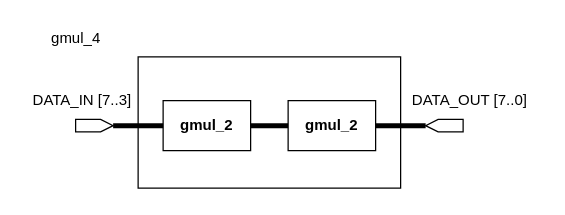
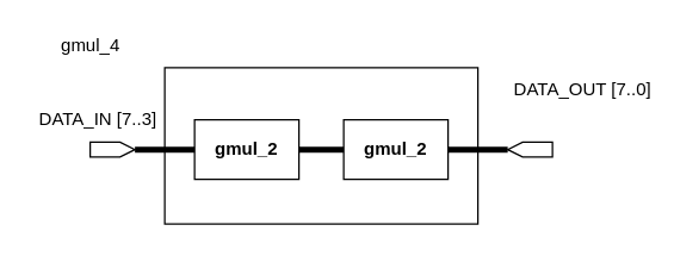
  <mxCell id="0" />
  <mxCell id="1" parent="0" />
  <mxCell id="2" value="" style="rounded=0;whiteSpace=wrap;html=1;fillColor=none;" parent="1" vertex="1"><mxGeometry x="110" y="45" width="210" height="105" as="geometry" /></mxCell>
  <mxCell id="3" value="&lt;b&gt;gmul_2&lt;/b&gt;" style="rounded=0;whiteSpace=wrap;html=1;" parent="1" vertex="1"><mxGeometry x="130" y="80" width="70" height="40" as="geometry" /></mxCell>
  <mxCell id="4" value="&lt;b&gt;gmul_2&lt;/b&gt;" style="rounded=0;whiteSpace=wrap;html=1;" parent="1" vertex="1"><mxGeometry x="230" y="80" width="70" height="40" as="geometry" /></mxCell>
  <mxCell id="5" value="" style="endArrow=none;html=1;exitX=1;exitY=0.5;exitDx=0;exitDy=0;entryX=0;entryY=0.5;entryDx=0;entryDy=0;strokeWidth=4;" parent="1" source="3" target="4" edge="1"><mxGeometry width="50" height="50" relative="1" as="geometry"><mxPoint x="260" y="110" as="sourcePoint" /><mxPoint x="310" y="60" as="targetPoint" /></mxGeometry></mxCell>
  <mxCell id="6" value="" style="shape=mxgraph.arrows2.arrow;verticalLabelPosition=bottom;shadow=0;dashed=0;align=center;html=1;verticalAlign=top;strokeWidth=1;dy=0;dx=10;notch=0;" parent="1" vertex="1"><mxGeometry x="60" y="95" width="30" height="10" as="geometry" /></mxCell>
  <mxCell id="7" value="" style="shape=mxgraph.arrows2.arrow;verticalLabelPosition=bottom;shadow=0;dashed=0;align=center;html=1;verticalAlign=top;strokeWidth=1;dy=0;dx=10;notch=0;flipH=1;" parent="1" vertex="1"><mxGeometry x="340" y="95" width="30" height="10" as="geometry" /></mxCell>
  <mxCell id="8" value="" style="endArrow=none;html=1;strokeWidth=4;exitX=1;exitY=0.5;exitDx=0;exitDy=0;exitPerimeter=0;entryX=0;entryY=0.5;entryDx=0;entryDy=0;" parent="1" source="6" target="3" edge="1"><mxGeometry width="50" height="50" relative="1" as="geometry"><mxPoint x="170" y="100" as="sourcePoint" /><mxPoint x="220" y="50" as="targetPoint" /></mxGeometry></mxCell>
  <mxCell id="9" value="" style="endArrow=none;html=1;strokeWidth=4;entryX=1;entryY=0.5;entryDx=0;entryDy=0;entryPerimeter=0;exitX=1;exitY=0.5;exitDx=0;exitDy=0;" parent="1" source="4" target="7" edge="1"><mxGeometry width="50" height="50" relative="1" as="geometry"><mxPoint x="170" y="100" as="sourcePoint" /><mxPoint x="220" y="50" as="targetPoint" /></mxGeometry></mxCell>
  <mxCell id="10" value="gmul_4" style="text;html=1;align=center;verticalAlign=middle;resizable=0;points=[];autosize=1;strokeColor=none;" parent="1" vertex="1"><mxGeometry x="35" y="20" width="50" height="20" as="geometry" /></mxCell>
  <mxCell id="11" value="DATA_IN [7..3]" style="text;html=1;align=center;verticalAlign=middle;resizable=0;points=[];autosize=1;strokeColor=none;" parent="1" vertex="1"><mxGeometry x="20" y="70" width="90" height="20" as="geometry" /></mxCell>
- <mxCell id="12" value="DATA_OUT [7..0]" style="text;html=1;align=center;verticalAlign=middle;resizable=0;points=[];autosize=1;strokeColor=none;" parent="1" vertex="1"><mxGeometry x="320" y="70" width="110" height="20" as="geometry" /></mxCell>
+ <mxCell id="12" value="DATA_OUT [7..0]" style="text;html=1;align=center;verticalAlign=middle;resizable=0;points=[];autosize=1;strokeColor=none;" parent="1" vertex="1"><mxGeometry x="335" y="50" width="110" height="20" as="geometry" /></mxCell>
